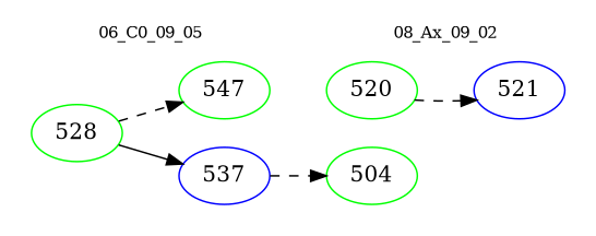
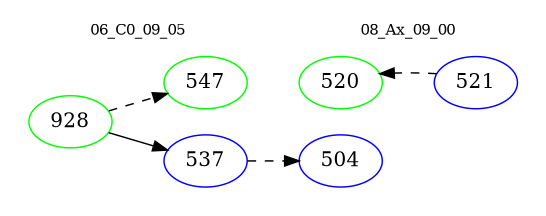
  digraph {
    rankdir=LR
    node [color=green]
    edge [color=black style=dashed]
    n1 [label=520]
-   n2 [label=504]
+   n2 [color=blue label=504]
    n3 [color=blue label=521]
-   n4 [label=528]
+   n4 [label=928]
    n5 [color=blue label=537]
    n6 [label=547]
    subgraph cluster_1 {
      color=white
      fontsize=10
-     label="08_Ax_09_02"
+     label="08_Ax_09_00"
      n1
      n2
      n3
    }
    subgraph cluster_2 {
      color=white
      fontsize=10
      label="06_C0_09_05"
      n4
      n5
      n6
    }
-   n1 -> n3
+   n3 -> n1
    n4 -> n5 [style=solid]
    n4 -> n6
    n5 -> n2
  }
